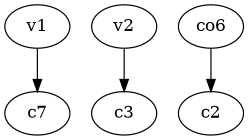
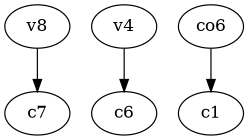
  strict digraph {
    edge [weight=1]
    n1 [label=c7]
-   v1
-   v2
-   c3
+   v1 [label=v8]
+   v2 [label=v4]
+   c3 [label=c6]
    n5 [label=co6]
-   c2
+   c2 [label=c1]
    v1 -> n1
    v2 -> c3
    n5 -> c2
  }
